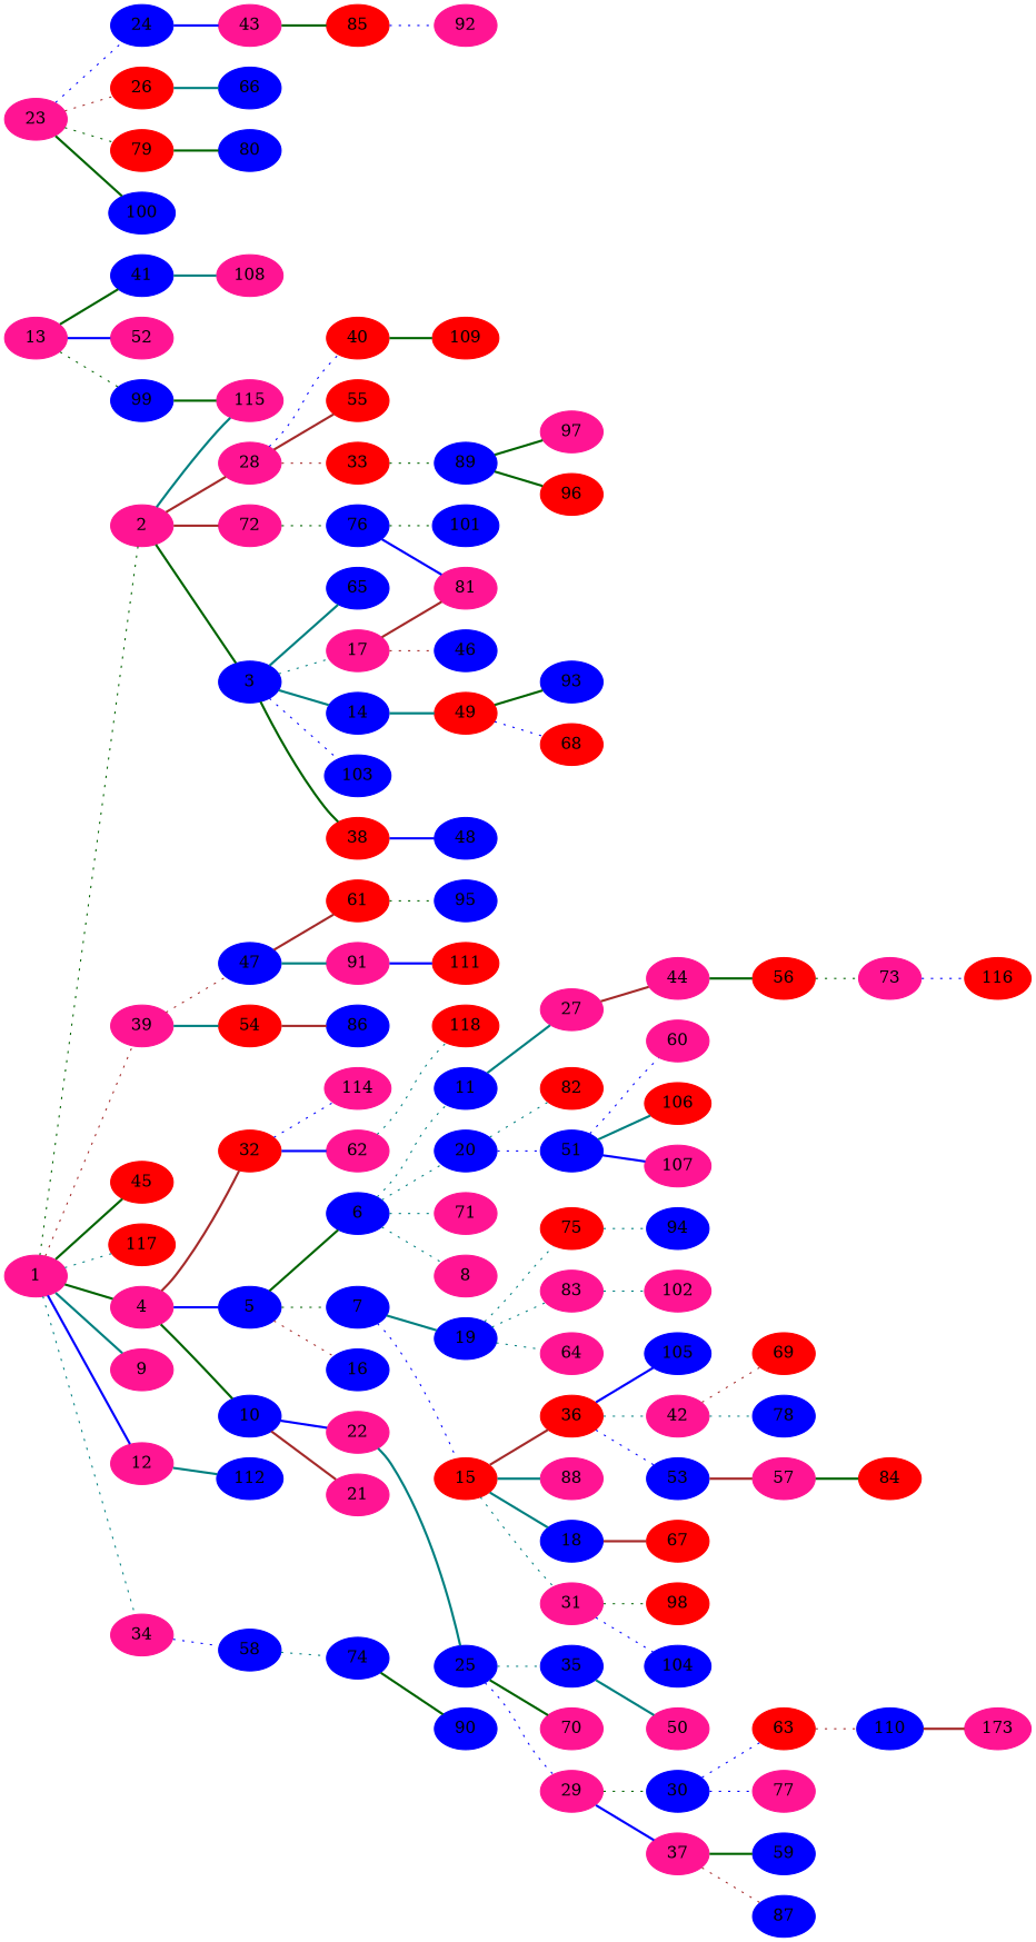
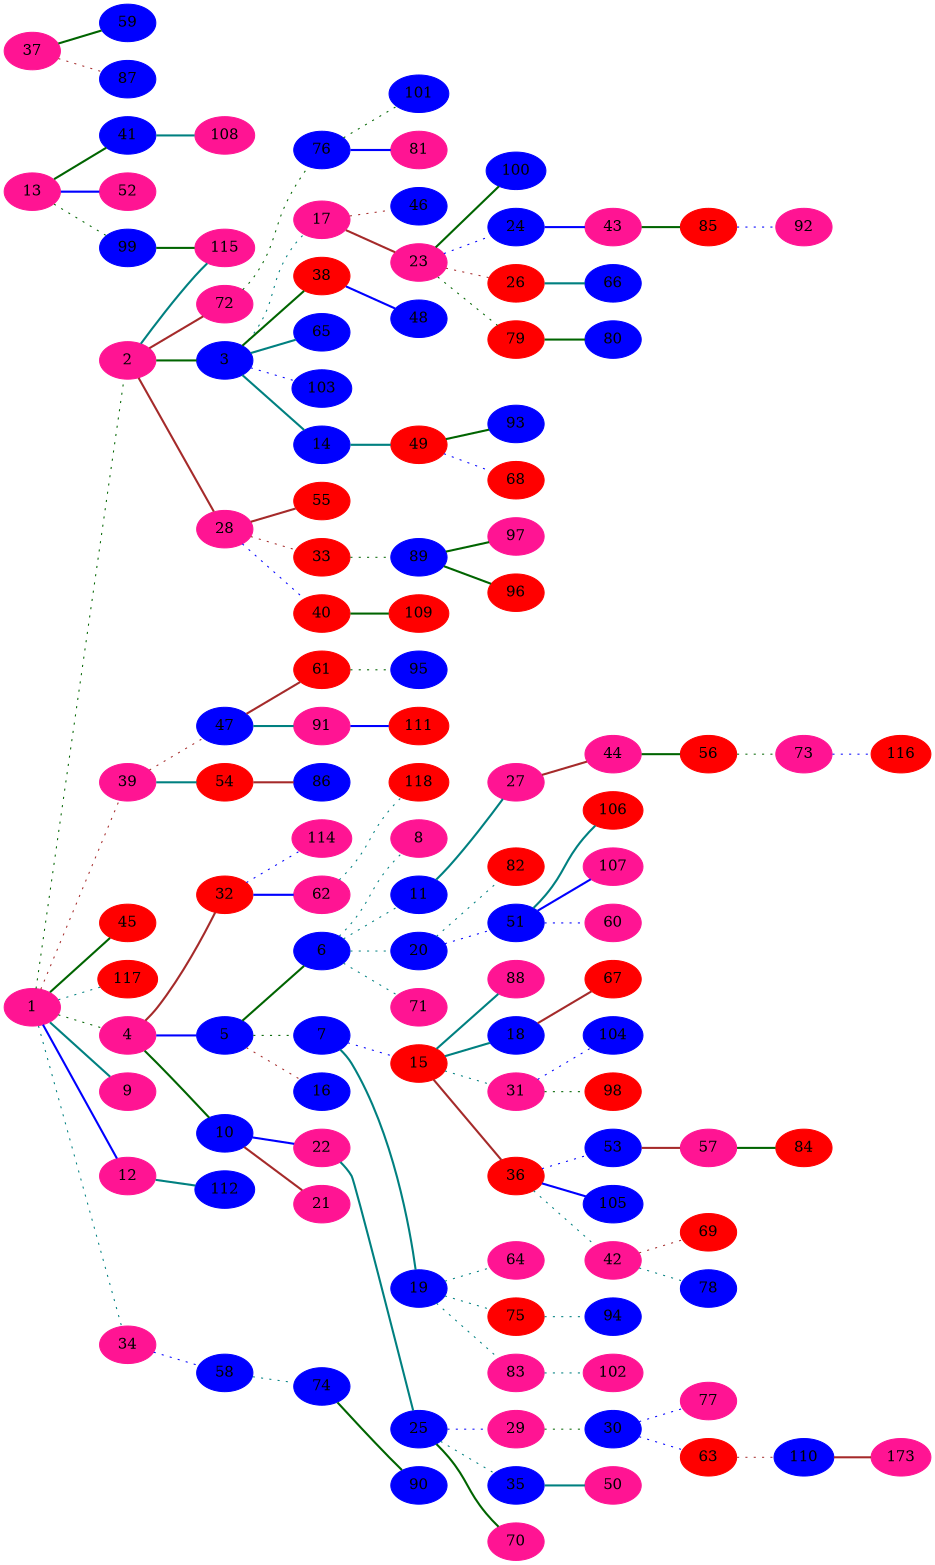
  graph {
    rankdir=LR
    node [color=deeppink style=filled]
    edge [color=teal style=bold]
    1
    2
    4
    9
    12
    34
    39
    45 [color=red]
    117 [color=red]
    3 [color=blue]
    28
    72
    115
    5 [color=blue]
    10 [color=blue]
    32 [color=red]
    112 [color=blue]
    58 [color=blue]
    47 [color=blue]
    54 [color=red]
    14 [color=blue]
    17
    38 [color=red]
    65 [color=blue]
    103 [color=blue]
    41 [color=blue]
    13
    52
    99 [color=blue]
    33 [color=red]
    40 [color=red]
    55 [color=red]
    76 [color=blue]
    49 [color=red]
    23
    46 [color=blue]
    48 [color=blue]
    6 [color=blue]
    7 [color=blue]
    16 [color=blue]
    21
    22
    62
    114
    8
    11 [color=blue]
    20 [color=blue]
    71
    15 [color=red]
    19 [color=blue]
    27
    51 [color=blue]
    82 [color=red]
    18 [color=blue]
    31
    36 [color=red]
    88
    64
    75 [color=red]
    83
    25 [color=blue]
    44
    108
    68 [color=red]
    93 [color=blue]
    67 [color=red]
    98 [color=red]
    104 [color=blue]
    42
    53 [color=blue]
    105 [color=blue]
    24 [color=blue]
    26 [color=red]
    79 [color=red]
    100 [color=blue]
    94 [color=blue]
    102
    60
    106 [color=red]
    107
    29
    35 [color=blue]
    70
    43
    66 [color=blue]
    80 [color=blue]
    85 [color=red]
    30 [color=blue]
    37
    50
    56 [color=red]
    89 [color=blue]
    109 [color=red]
    63 [color=red]
    77
    59 [color=blue]
    87 [color=blue]
    110 [color=blue]
    118 [color=red]
    96 [color=red]
    97
    74 [color=blue]
    69 [color=red]
    78 [color=blue]
    57
    61 [color=red]
    91
    86 [color=blue]
    92
    73
    95 [color=blue]
    111 [color=red]
    84 [color=red]
    116 [color=red]
    90 [color=blue]
    n116 [label=173]
    81
    101 [color=blue]
    1 -- 2 [color=darkgreen style=dotted]
-   1 -- 4 [color=darkgreen]
+   1 -- 4 [color=darkgreen style=dotted]
    1 -- 9
    1 -- 12 [color=blue]
    1 -- 34 [style=dotted]
    1 -- 39 [color=brown style=dotted]
    1 -- 45 [color=darkgreen]
    1 -- 117 [style=dotted]
    2 -- 3 [color=darkgreen]
    2 -- 28 [color=brown]
    2 -- 72 [color=brown]
    2 -- 115
    4 -- 5 [color=blue]
    4 -- 10 [color=darkgreen]
    4 -- 32 [color=brown]
    12 -- 112
    34 -- 58 [color=blue style=dotted]
    39 -- 47 [color=brown style=dotted]
    39 -- 54
    3 -- 14
    3 -- 17 [style=dotted]
    3 -- 38 [color=darkgreen]
    3 -- 65
    3 -- 103 [color=blue style=dotted]
    28 -- 33 [color=brown style=dotted]
    28 -- 40 [color=blue style=dotted]
    28 -- 55 [color=brown]
    72 -- 76 [color=darkgreen style=dotted]
    5 -- 6 [color=darkgreen]
    5 -- 7 [color=darkgreen style=dotted]
    5 -- 16 [color=brown style=dotted]
    10 -- 21 [color=brown]
    10 -- 22 [color=blue]
    32 -- 62 [color=blue]
    32 -- 114 [color=blue style=dotted]
    58 -- 74 [style=dotted]
    47 -- 61 [color=brown]
    47 -- 91
    54 -- 86 [color=brown]
    14 -- 49
-   17 -- 81 [color=brown]
+   17 -- 23 [color=brown]
    17 -- 46 [color=brown style=dotted]
    38 -- 48 [color=blue]
    41 -- 108
    13 -- 41 [color=darkgreen]
    13 -- 52 [color=blue]
    13 -- 99 [color=darkgreen style=dotted]
    99 -- 115 [color=darkgreen]
    33 -- 89 [color=darkgreen style=dotted]
    40 -- 109 [color=darkgreen]
    76 -- 81 [color=blue]
    76 -- 101 [color=darkgreen style=dotted]
    49 -- 68 [color=blue style=dotted]
    49 -- 93 [color=darkgreen]
    23 -- 24 [color=blue style=dotted]
    23 -- 26 [color=brown style=dotted]
    23 -- 79 [color=darkgreen style=dotted]
    23 -- 100 [color=darkgreen]
    6 -- 8 [style=dotted]
    6 -- 11 [style=dotted]
    6 -- 20 [style=dotted]
    6 -- 71 [style=dotted]
    7 -- 15 [color=blue style=dotted]
    7 -- 19
    22 -- 25
    62 -- 118 [style=dotted]
    11 -- 27
    20 -- 51 [color=blue style=dotted]
    20 -- 82 [style=dotted]
    15 -- 18
    15 -- 31 [style=dotted]
    15 -- 36 [color=brown]
    15 -- 88
    19 -- 64 [style=dotted]
    19 -- 75 [style=dotted]
    19 -- 83 [style=dotted]
    27 -- 44 [color=brown]
    51 -- 60 [color=blue style=dotted]
    51 -- 106
    51 -- 107 [color=blue]
    18 -- 67 [color=brown]
    31 -- 98 [color=darkgreen style=dotted]
    31 -- 104 [color=blue style=dotted]
    36 -- 42 [style=dotted]
    36 -- 53 [color=blue style=dotted]
    36 -- 105 [color=blue]
    75 -- 94 [style=dotted]
    83 -- 102 [style=dotted]
    25 -- 29 [color=blue style=dotted]
    25 -- 35 [style=dotted]
    25 -- 70 [color=darkgreen]
    44 -- 56 [color=darkgreen]
    42 -- 69 [color=brown style=dotted]
    42 -- 78 [style=dotted]
    53 -- 57 [color=brown]
    24 -- 43 [color=blue]
    26 -- 66
    79 -- 80 [color=darkgreen]
    29 -- 30 [color=darkgreen style=dotted]
-   29 -- 37 [color=blue]
    35 -- 50
    43 -- 85 [color=darkgreen]
    85 -- 92 [color=blue style=dotted]
    30 -- 63 [color=blue style=dotted]
    30 -- 77 [color=blue style=dotted]
    37 -- 59 [color=darkgreen]
    37 -- 87 [color=brown style=dotted]
    56 -- 73 [color=darkgreen style=dotted]
    89 -- 96 [color=darkgreen]
    89 -- 97 [color=darkgreen]
    63 -- 110 [color=brown style=dotted]
    110 -- n116 [color=brown]
    74 -- 90 [color=darkgreen]
    57 -- 84 [color=darkgreen]
    61 -- 95 [color=darkgreen style=dotted]
    91 -- 111 [color=blue]
    73 -- 116 [color=blue style=dotted]
  }
